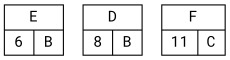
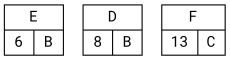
  digraph {
    fontname="Roboto Mono"
    node [shape=record fontname="Roboto Mono"]
    n1 [label="{E|{6|B}}"]
    n2 [label="{D|{8|B}}"]
-   n3 [label="{F|{11|C}}}"]
+   n3 [label="{F|{13|C}}}"]
  }
